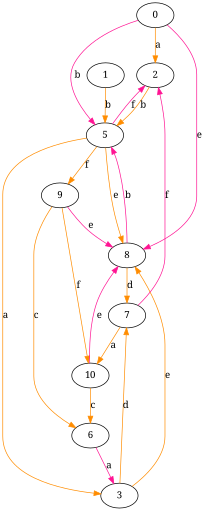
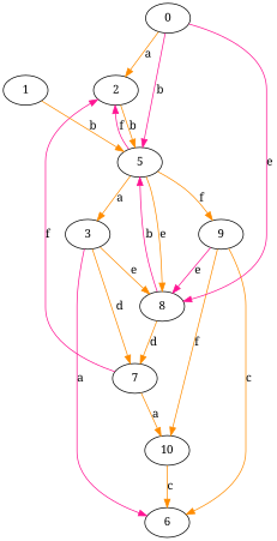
  strict digraph {
    fontname="Noto Serif"
    node [fontname="Noto Serif"]
    edge [color=darkorange fontname="Noto Serif"]
    2
    5
    3
    8
    9
    7
    10
    6
    0
    1
    2 -> 5 [label=b]
    5 -> 2 [color=deeppink label=f]
    5 -> 3 [label=a]
    5 -> 8 [label=e]
    5 -> 9 [label=f]
    3 -> 8 [label=e]
    3 -> 7 [label=d]
    8 -> 5 [color=deeppink label=b]
    8 -> 7 [label=d]
    9 -> 8 [color=deeppink label=e]
    9 -> 10 [label=f]
    9 -> 6 [label=c]
    7 -> 2 [color=deeppink label=f]
    7 -> 10 [label=a]
-   10 -> 8 [color=deeppink label=e]
    10 -> 6 [label=c]
-   6 -> 3 [color=deeppink label=a]
+   3 -> 6 [color=deeppink label=a]
    0 -> 2 [label=a]
    0 -> 5 [color=deeppink label=b]
    0 -> 8 [color=deeppink label=e]
    1 -> 5 [label=b]
  }
